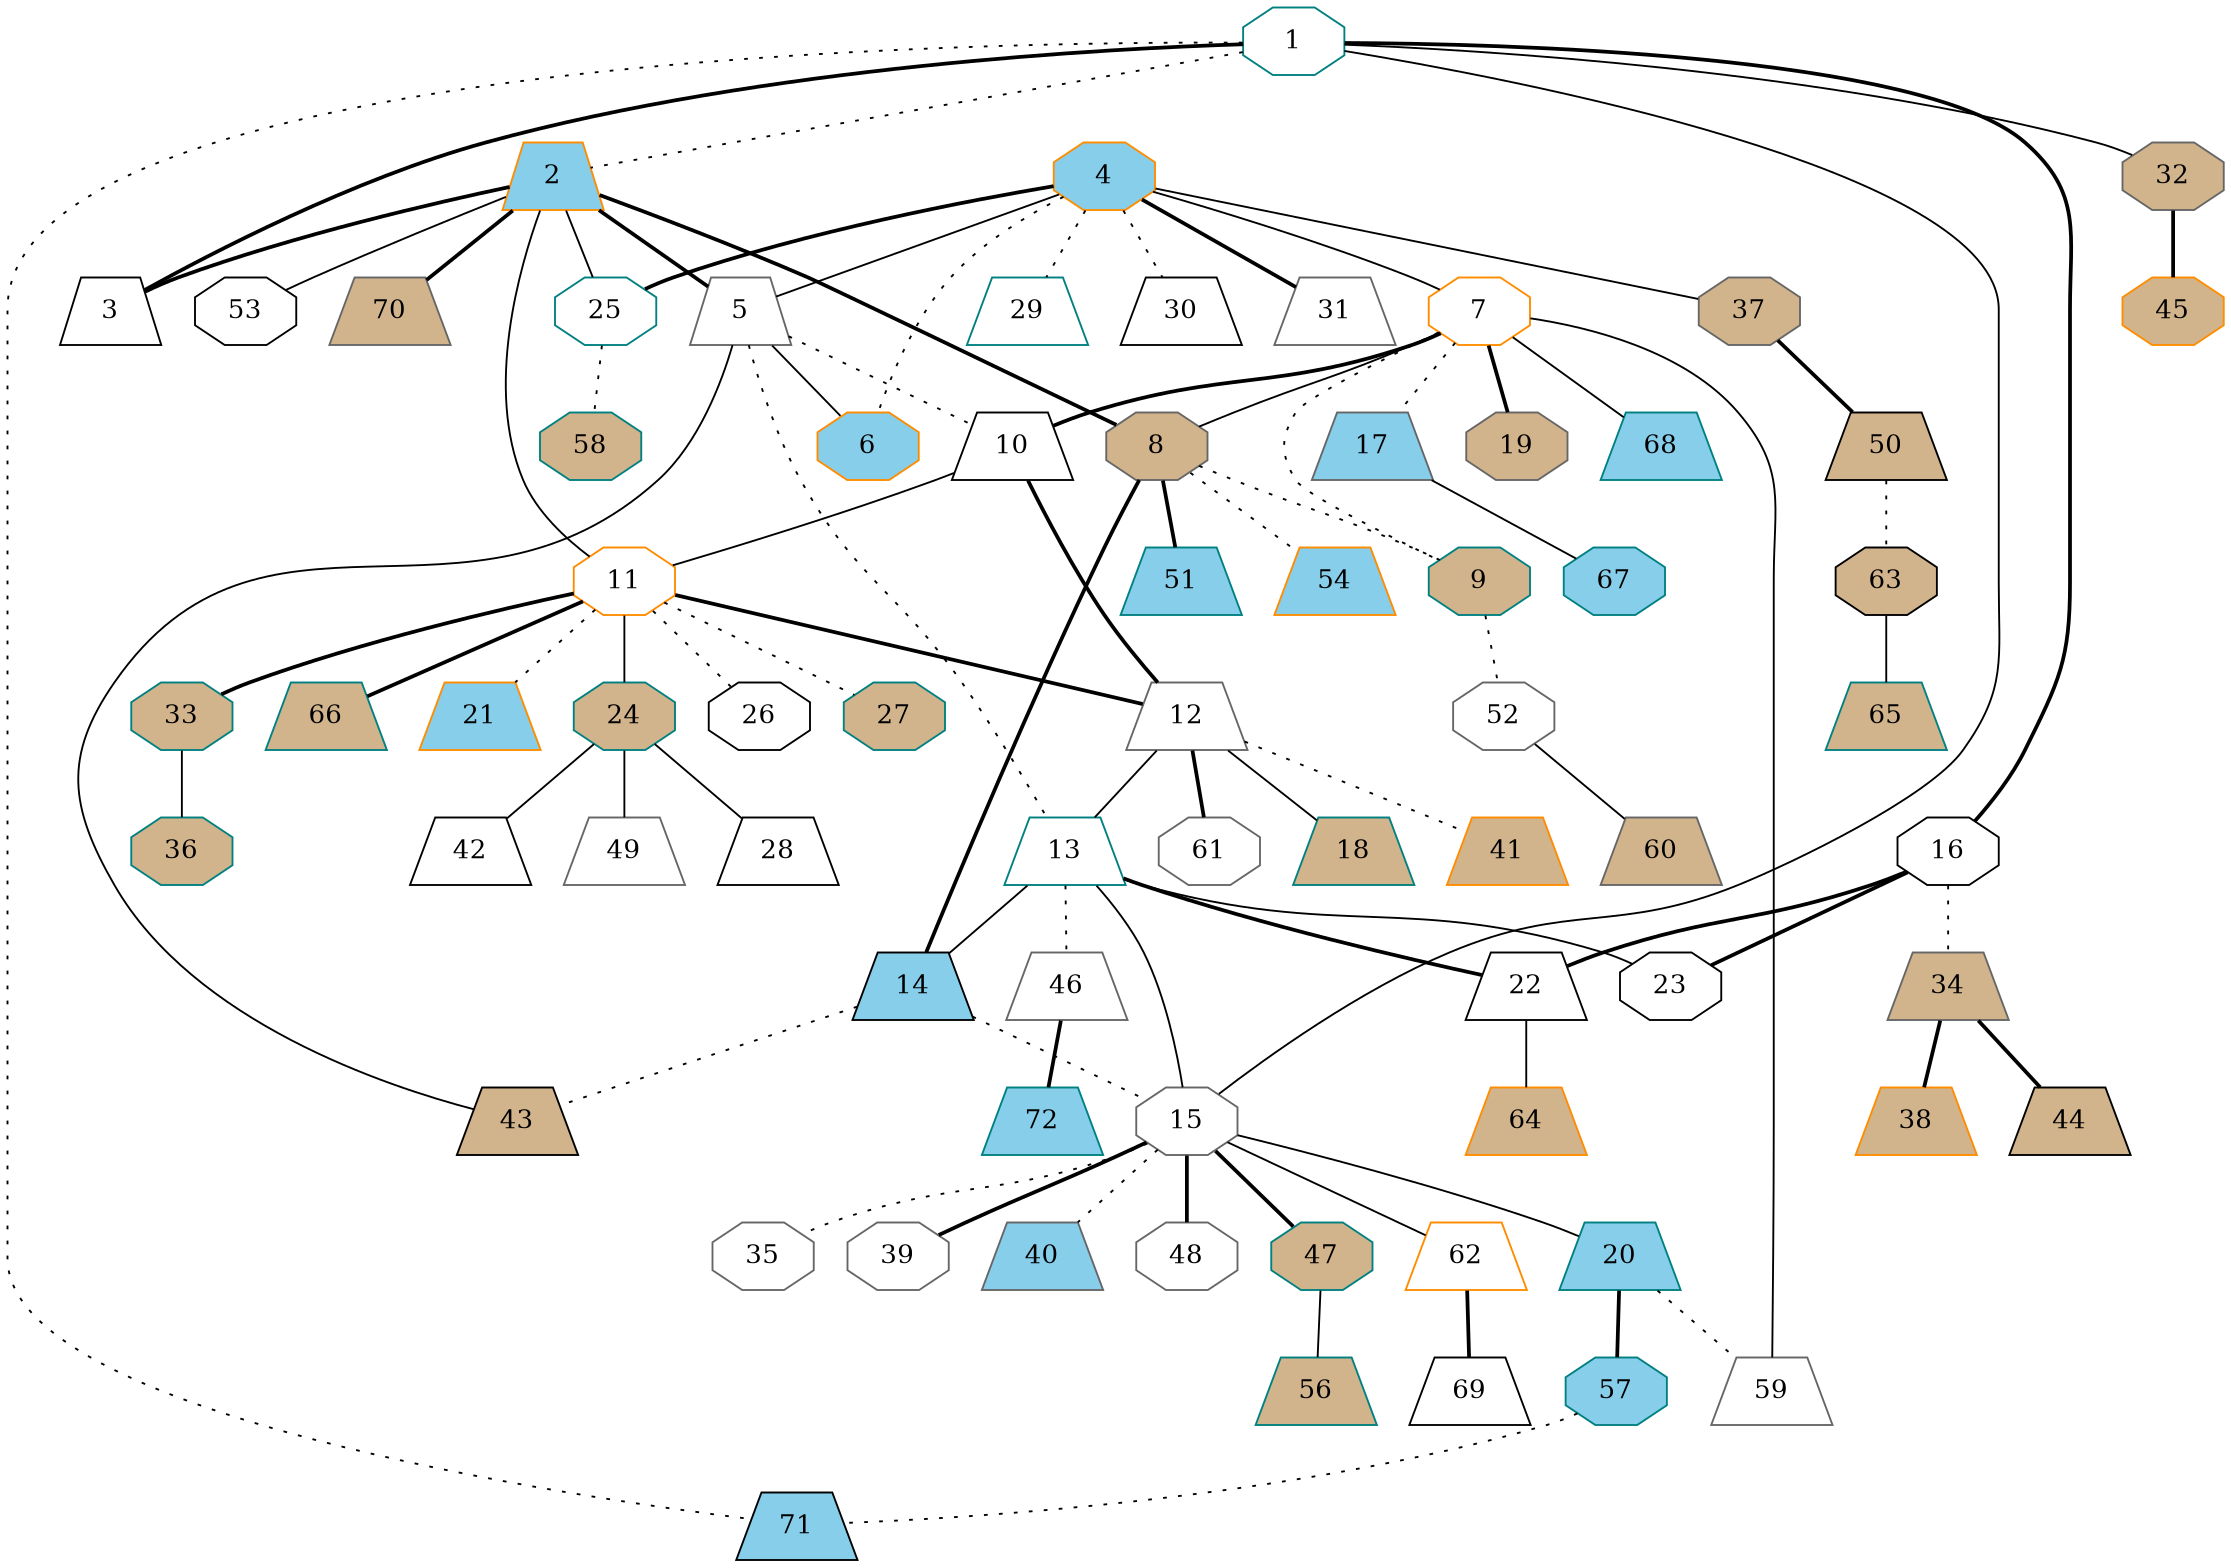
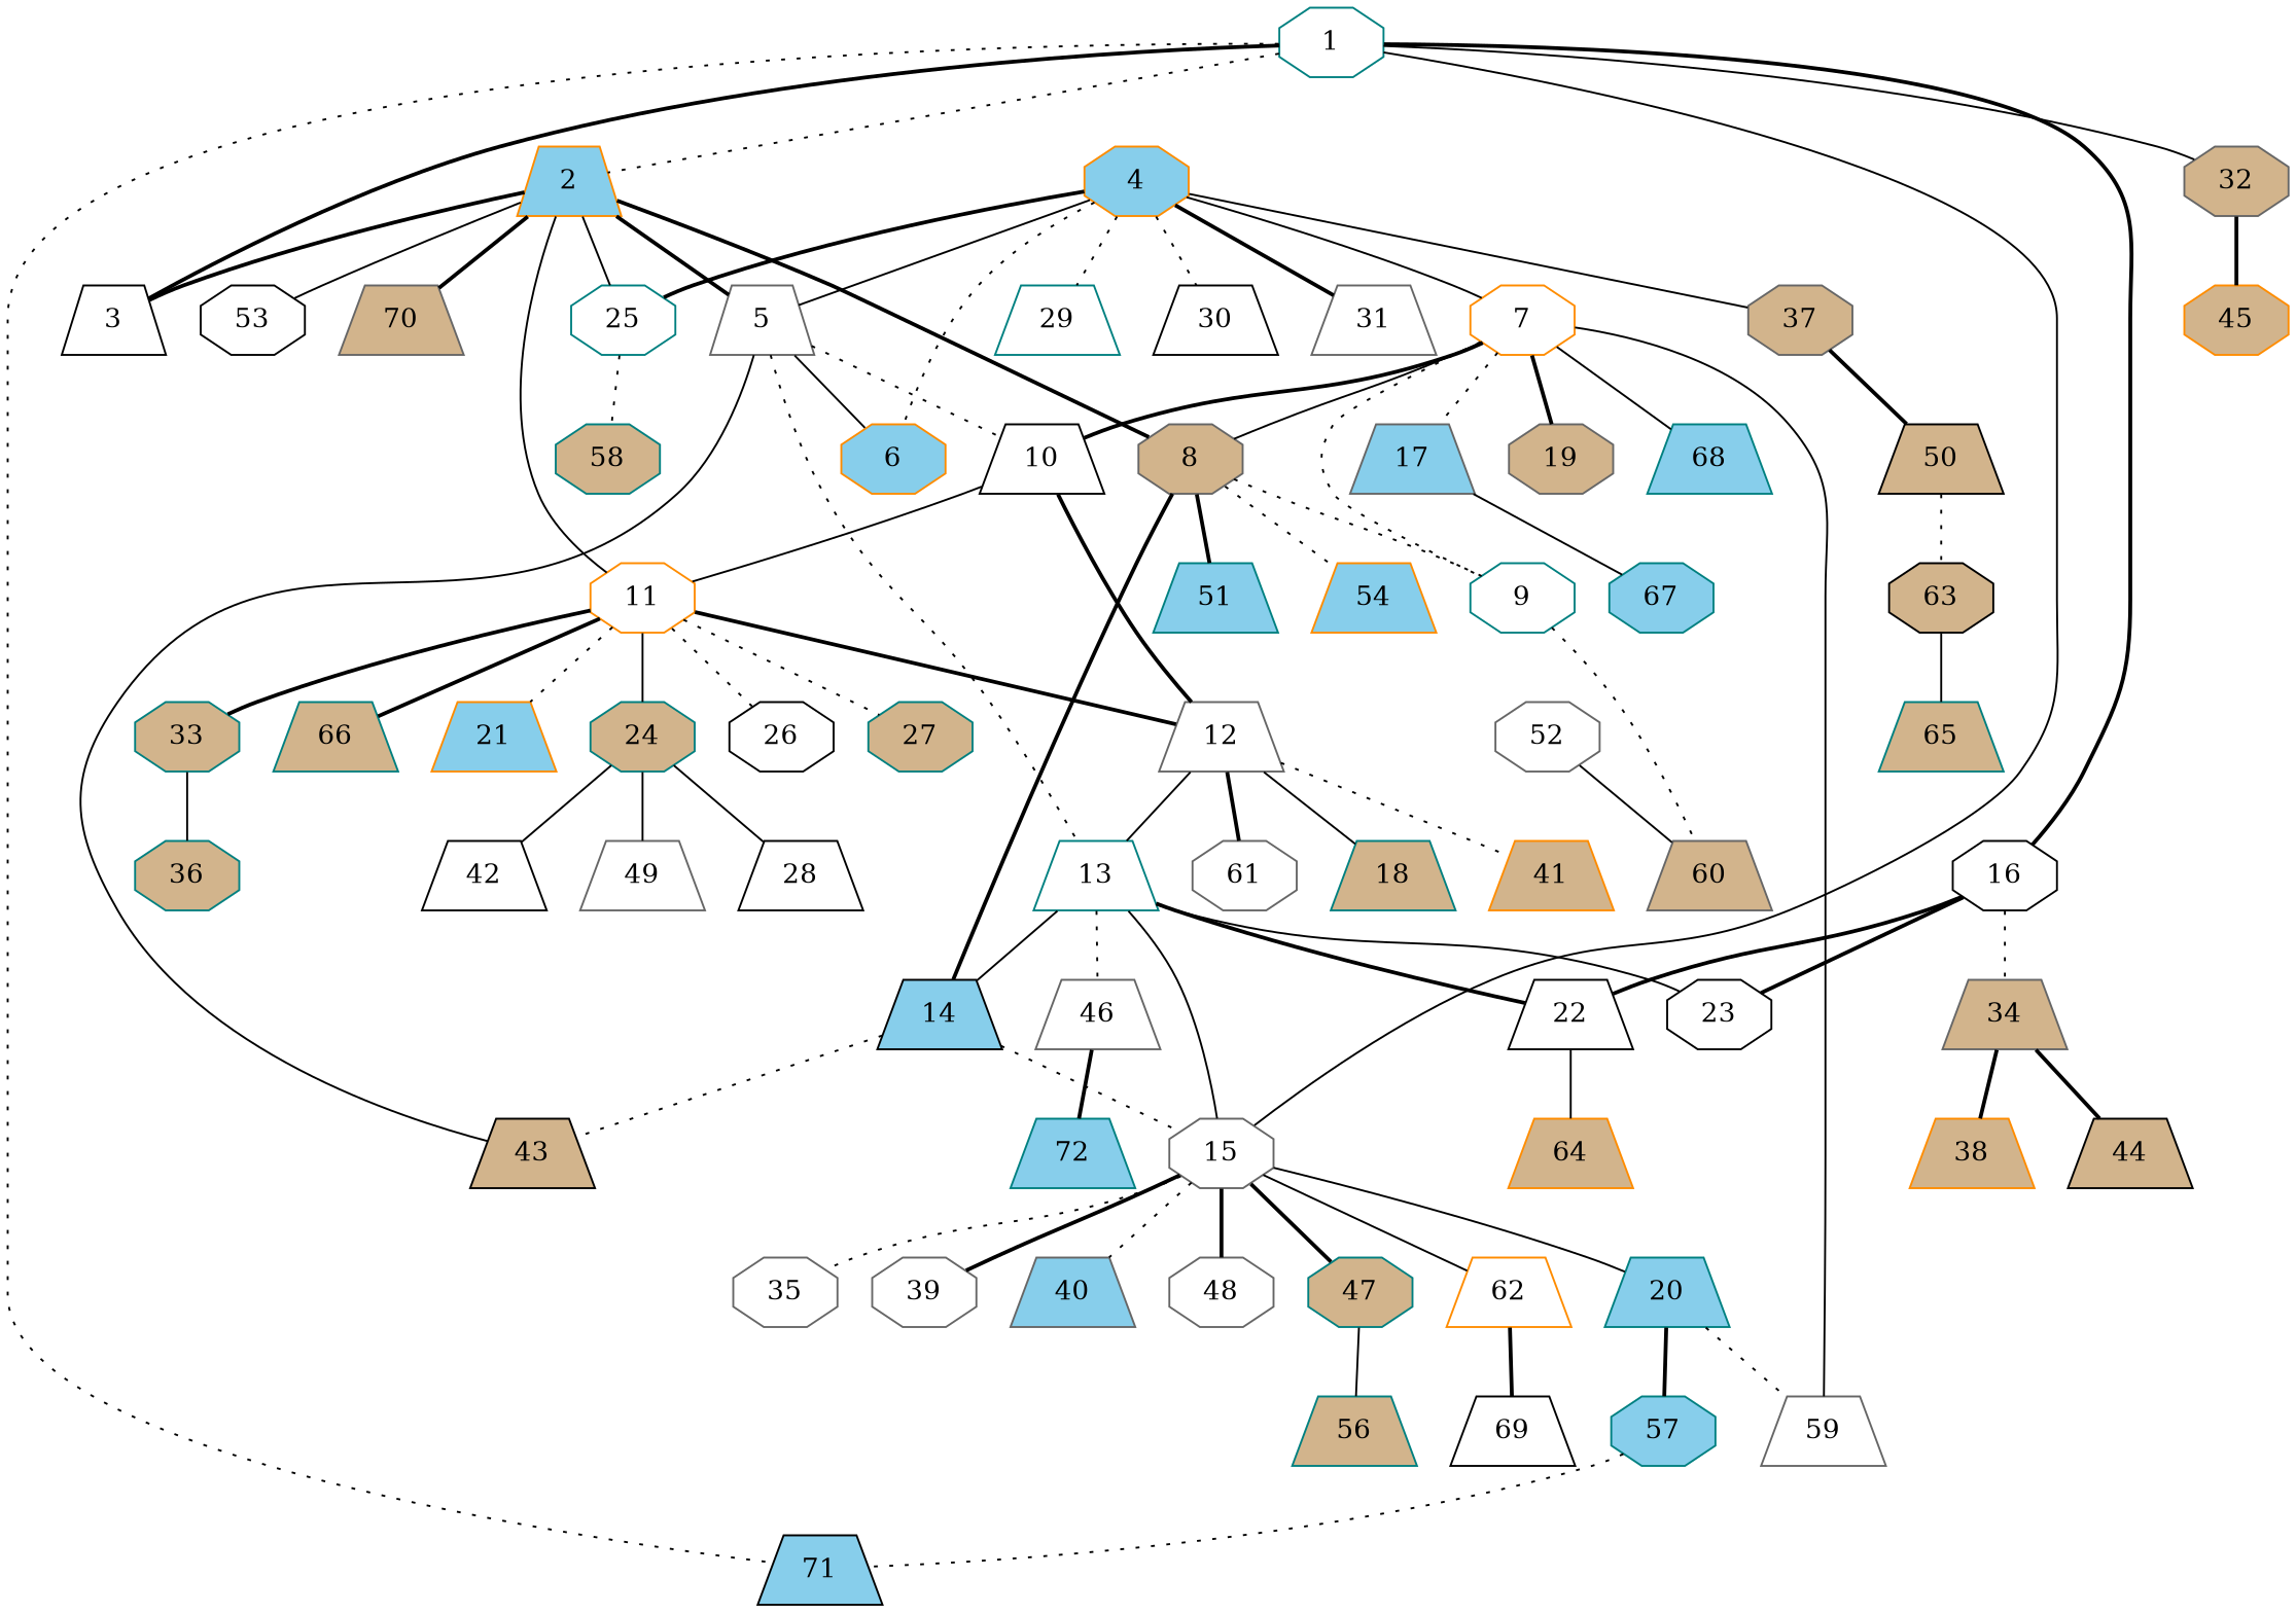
  graph {
    node [color=teal fillcolor=white shape=trapezium style=filled]
    edge [style=solid]
    1 [shape=octagon]
    2 [color=darkorange fillcolor=skyblue]
    3 [color=black]
    15 [color=gray40 shape=octagon]
    16 [color=black shape=octagon]
    32 [color=gray40 fillcolor=tan shape=octagon]
    71 [color=black fillcolor=skyblue]
    5 [color=gray40]
    8 [color=gray40 fillcolor=tan shape=octagon]
    11 [color=darkorange shape=octagon]
    25 [shape=octagon]
    53 [color=black shape=octagon]
    70 [color=gray40 fillcolor=tan]
    20 [fillcolor=skyblue]
    35 [color=gray40 shape=octagon]
    39 [color=gray40 shape=octagon]
    40 [color=gray40 fillcolor=skyblue]
    47 [fillcolor=tan shape=octagon]
    48 [color=gray40 shape=octagon]
    62 [color=darkorange]
    22 [color=black]
    23 [color=black shape=octagon]
    34 [color=gray40 fillcolor=tan]
    45 [color=darkorange fillcolor=tan shape=octagon]
    6 [color=darkorange fillcolor=skyblue shape=octagon]
    10 [color=black]
    13
    43 [color=black fillcolor=tan]
-   9 [fillcolor=tan shape=octagon]
+   9 [shape=octagon]
    14 [color=black fillcolor=skyblue]
    51 [fillcolor=skyblue]
    54 [color=darkorange fillcolor=skyblue]
    12 [color=gray40]
    21 [color=darkorange fillcolor=skyblue]
    24 [fillcolor=tan shape=octagon]
    26 [color=black shape=octagon]
    27 [fillcolor=tan shape=octagon]
    33 [fillcolor=tan shape=octagon]
    66 [fillcolor=tan]
    58 [fillcolor=tan shape=octagon]
    4 [color=darkorange fillcolor=skyblue shape=octagon]
    7 [color=darkorange shape=octagon]
    29
    30 [color=black]
    31 [color=gray40]
    37 [color=gray40 fillcolor=tan shape=octagon]
    17 [color=gray40 fillcolor=skyblue]
    19 [color=gray40 fillcolor=tan shape=octagon]
    59 [color=gray40]
    68 [fillcolor=skyblue]
    50 [color=black fillcolor=tan]
    46 [color=gray40]
    52 [color=gray40 shape=octagon]
    67 [fillcolor=skyblue shape=octagon]
    60 [color=gray40 fillcolor=tan]
    18 [fillcolor=tan]
    41 [color=darkorange fillcolor=tan]
    61 [color=gray40 shape=octagon]
    28 [color=black]
    42 [color=black]
    49 [color=gray40]
    36 [fillcolor=tan shape=octagon]
    64 [color=darkorange fillcolor=tan]
    72 [fillcolor=skyblue]
    57 [fillcolor=skyblue shape=octagon]
    56 [fillcolor=tan]
    69 [color=black]
    38 [color=darkorange fillcolor=tan]
    44 [color=black fillcolor=tan]
    63 [color=black fillcolor=tan shape=octagon]
    65 [fillcolor=tan]
    1 -- 2 [style=dotted]
    1 -- 3 [style=bold]
    1 -- 15
    1 -- 16 [style=bold]
    1 -- 32
    1 -- 71 [style=dotted]
    2 -- 3 [style=bold]
    2 -- 5 [style=bold]
    2 -- 8 [style=bold]
    2 -- 11
    2 -- 25
    2 -- 53
    2 -- 70 [style=bold]
    15 -- 20
    15 -- 35 [style=dotted]
    15 -- 39 [style=bold]
    15 -- 40 [style=dotted]
    15 -- 47 [style=bold]
    15 -- 48 [style=bold]
    15 -- 62
    16 -- 22 [style=bold]
    16 -- 23 [style=bold]
    16 -- 34 [style=dotted]
    32 -- 45 [style=bold]
    5 -- 6
    5 -- 10 [style=dotted]
    5 -- 13 [style=dotted]
    5 -- 43
    8 -- 9 [style=dotted]
    8 -- 14 [style=bold]
    8 -- 51 [style=bold]
    8 -- 54 [style=dotted]
    11 -- 12 [style=bold]
    11 -- 21 [style=dotted]
    11 -- 24
    11 -- 26 [style=dotted]
    11 -- 27 [style=dotted]
    11 -- 33 [style=bold]
    11 -- 66 [style=bold]
    25 -- 58 [style=dotted]
    20 -- 59 [style=dotted]
    20 -- 57 [style=bold]
    47 -- 56
    62 -- 69 [style=bold]
    22 -- 64
    34 -- 38 [style=bold]
    34 -- 44 [style=bold]
    10 -- 11
    10 -- 12 [style=bold]
    13 -- 15
    13 -- 22 [style=bold]
    13 -- 23
    13 -- 14
    13 -- 46 [style=dotted]
-   9 -- 52 [style=dotted]
+   9 -- 60 [style=dotted]
    14 -- 15 [style=dotted]
    14 -- 43 [style=dotted]
    12 -- 13
    12 -- 18
    12 -- 41 [style=dotted]
    12 -- 61 [style=bold]
    24 -- 28
    24 -- 42
    24 -- 49
    33 -- 36
    4 -- 5
    4 -- 25 [style=bold]
    4 -- 6 [style=dotted]
    4 -- 7
    4 -- 29 [style=dotted]
    4 -- 30 [style=dotted]
    4 -- 31 [style=bold]
    4 -- 37
    7 -- 8
    7 -- 10 [style=bold]
    7 -- 9 [style=dotted]
    7 -- 17 [style=dotted]
    7 -- 19 [style=bold]
    7 -- 59
    7 -- 68
    37 -- 50 [style=bold]
    17 -- 67
    50 -- 63 [style=dotted]
    46 -- 72 [style=bold]
    52 -- 60
    57 -- 71 [style=dotted]
    63 -- 65
  }
